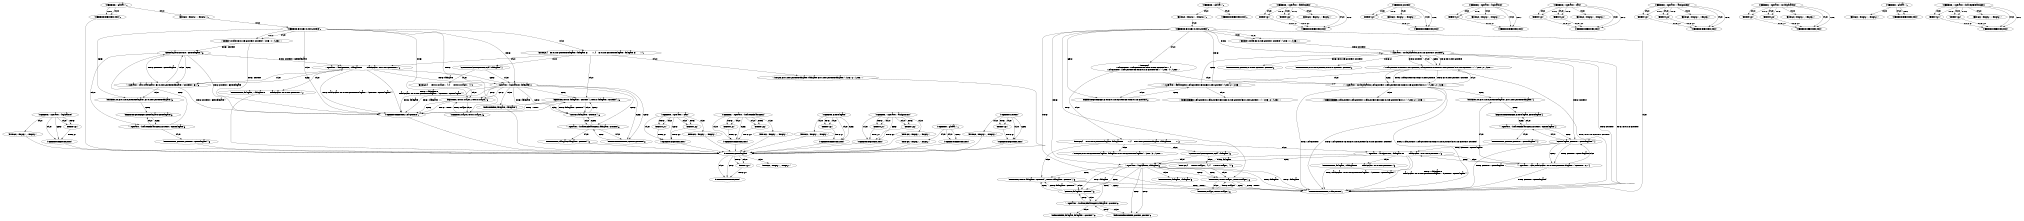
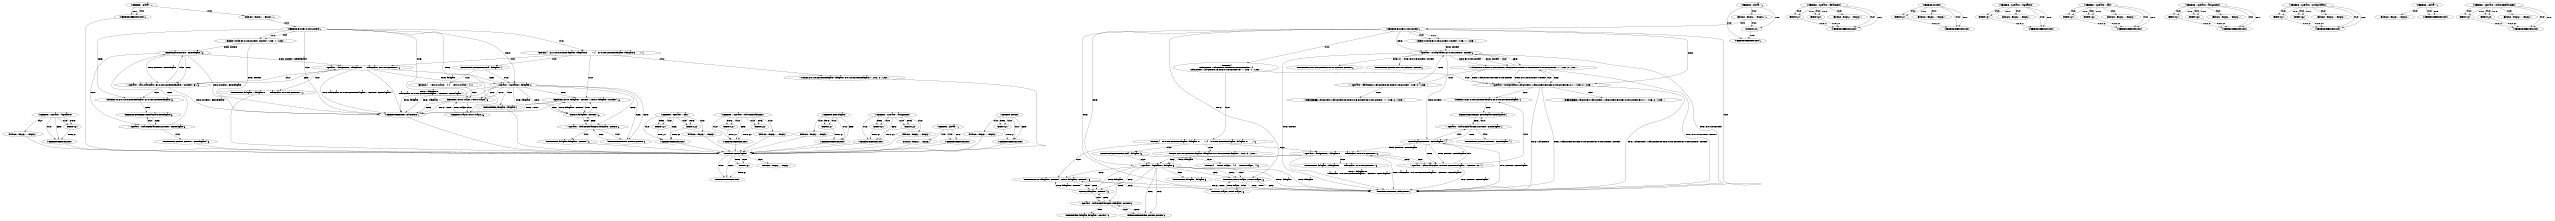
  digraph {
    n1 [label=<(METHOD,&lt;operator&gt;.logicalNot)>]
    n2 [label=<(PARAM,p1)>]
    n3 [label=<(BLOCK,&lt;empty&gt;,&lt;empty&gt;)>]
    n4 [label=<(METHOD_RETURN,ANY)>]
    n5 [label=<(METHOD,GetDelegate)>]
    n6 [label=<(PARAM,p1)>]
    n7 [label=<(BLOCK,&lt;empty&gt;,&lt;empty&gt;)>]
    n8 [label=<(METHOD_RETURN,ANY)>]
    n9 [label=<(METHOD,&lt;global&gt;)<SUB>1</SUB>>]
    n10 [label=<(BLOCK,&lt;empty&gt;,&lt;empty&gt;)<SUB>1</SUB>>]
    n11 [label=<(METHOD_RETURN,ANY)<SUB>1</SUB>>]
    n12 [label=<(METHOD,FromBrowserContext)<SUB>1</SUB>>]
    n13 [label="<(PARAM,oxide::BrowserContext* context)<SUB>1</SUB>>"]
    n14 [label=<(BLOCK,{    BrowserContextDelegate* delegate =        ...,{    BrowserContextDelegate* delegate =        ...)<SUB>1</SUB>>]
    n15 [label=<(UNKNOWN,BrowserContextDelegate*,BrowserContextDelegate*)<SUB>3</SUB>>]
    n16 [label=<(&lt;operator&gt;.logicalNot,!delegate)<SUB>4</SUB>>]
    n17 [label=<(RETURN,return nullptr;,return nullptr;)<SUB>5</SUB>>]
    n18 [label=<(LITERAL,nullptr,return nullptr;)<SUB>5</SUB>>]
    n19 [label=<(METHOD_RETURN,WebContext)<SUB>1</SUB>>]
    n20 [label=<(GetDelegate,context-&gt;GetDelegate())<SUB>3</SUB>>]
    n21 [label="<(LOCAL,BrowserContextDelegate* delegate: BrowserContextDelegate*)<SUB>2</SUB>>"]
    n22 [label=<(&lt;operator&gt;.assignment,* delegate =        static_cast&lt;BrowserContextD...)<SUB>2</SUB>>]
    n23 [label=<(CONTROL_STRUCTURE,IF,if (!delegate))<SUB>4</SUB>>]
    n24 [label=<(RETURN,return delegate-&gt;context();,return delegate-&gt;context();)<SUB>8</SUB>>]
    n25 [label=<(FIELD_IDENTIFIER,GetDelegate,GetDelegate)<SUB>3</SUB>>]
    n26 [label=<(IDENTIFIER,delegate,!delegate)<SUB>4</SUB>>]
    n27 [label=<(context,delegate-&gt;context())<SUB>8</SUB>>]
    n28 [label=<(&lt;operator&gt;.indirectFieldAccess,delegate-&gt;context)<SUB>8</SUB>>]
    n29 [label=<(FIELD_IDENTIFIER,context,context)<SUB>8</SUB>>]
    n30 [label=<(&lt;operator&gt;.cast,static_cast&lt;BrowserContextDelegate*&gt;(context-&gt;G...)<SUB>3</SUB>>]
    n31 [label=<(&lt;operator&gt;.indirectFieldAccess,context-&gt;GetDelegate)<SUB>3</SUB>>]
    n32 [label=<(IDENTIFIER,delegate,* delegate =        static_cast&lt;BrowserContextD...)<SUB>2</SUB>>]
    n33 [label=<(BLOCK,{     return nullptr;   },{     return nullptr;   })<SUB>4</SUB>>]
    n34 [label=<(IDENTIFIER,context,context-&gt;GetDelegate())<SUB>3</SUB>>]
    n35 [label=<(IDENTIFIER,delegate,delegate-&gt;context())<SUB>8</SUB>>]
    n36 [label=<(METHOD,&lt;operator&gt;.cast)>]
    n37 [label=<(PARAM,p1)>]
    n38 [label=<(PARAM,p2)>]
    n39 [label=<(BLOCK,&lt;empty&gt;,&lt;empty&gt;)>]
    n40 [label=<(METHOD_RETURN,ANY)>]
    n41 [label=<(METHOD,&lt;operator&gt;.indirectFieldAccess)>]
    n42 [label=<(PARAM,p1)>]
    n43 [label=<(PARAM,p2)>]
    n44 [label=<(BLOCK,&lt;empty&gt;,&lt;empty&gt;)>]
    n45 [label=<(METHOD_RETURN,ANY)>]
    n46 [label=<(METHOD,GetDelegate)>]
    n47 [label=<(PARAM,p1)>]
    n48 [label=<(BLOCK,&lt;empty&gt;,&lt;empty&gt;)>]
    n49 [label=<(METHOD_RETURN,ANY)>]
    n50 [label=<(METHOD,&lt;operator&gt;.assignment)>]
    n51 [label=<(PARAM,p1)>]
    n52 [label=<(PARAM,p2)>]
    n53 [label=<(BLOCK,&lt;empty&gt;,&lt;empty&gt;)>]
    n54 [label=<(METHOD_RETURN,ANY)>]
    n55 [label=<(METHOD,&lt;global&gt;)<SUB>1</SUB>>]
    n56 [label=<(BLOCK,&lt;empty&gt;,&lt;empty&gt;)>]
    n57 [label=<(METHOD_RETURN,ANY)>]
    n58 [label=<(METHOD,context)>]
    n59 [label=<(PARAM,p1)>]
    n60 [label=<(BLOCK,&lt;empty&gt;,&lt;empty&gt;)>]
    n61 [label=<(METHOD_RETURN,ANY)>]
    n62 [label=<(METHOD,&lt;global&gt;)<SUB>1</SUB>>]
    n63 [label=<(BLOCK,&lt;empty&gt;,&lt;empty&gt;)<SUB>1</SUB>>]
+   n64 [label=<(UNKNOWN,,)>]
    n65 [label=<(METHOD_RETURN,ANY)<SUB>1</SUB>>]
    n66 [label=<(METHOD,FromBrowserContext)<SUB>1</SUB>>]
    n67 [label="<(PARAM,oxide::BrowserContext* context)<SUB>1</SUB>>"]
    n68 [label="<(BLOCK,{\nWebContext* WebContext::FromBrowserContext(Br...,{\nWebContext* WebContext::FromBrowserContext(Br...)<SUB>1</SUB>>"]
    n69 [label="<(&lt;operator&gt;.multiplication,WebContext* WebContext::FromBrowserContext(Brow...)<SUB>2</SUB>>"]
-   n70 [label=<(FIELD_IDENTIFIER,FromBrowserContext,FromBrowserContext)<SUB>2</SUB>>]
    n71 [label=<(&lt;operator&gt;.multiplication,BrowserContext* context)<SUB>2</SUB>>]
    n72 [label=<(&lt;operator&gt;.logicalNot,!delegate)<SUB>5</SUB>>]
    n73 [label=<(RETURN,return nullptr;,return nullptr;)<SUB>6</SUB>>]
    n74 [label=<(LITERAL,nullptr,return nullptr;)<SUB>6</SUB>>]
    n75 [label=<(METHOD_RETURN,WebContext)<SUB>1</SUB>>]
    n76 [label=<(BLOCK,{    BrowserContextDelegate* delegate =        ...,{    BrowserContextDelegate* delegate =        ...)<SUB>2</SUB>>]
    n77 [label="<(IDENTIFIER,WebContext,WebContext* WebContext::FromBrowserContext(Brow...)<SUB>2</SUB>>"]
    n78 [label="<(WebContext.FromBrowserContext,WebContext::FromBrowserContext(BrowserContext* ...)<SUB>2</SUB>>"]
    n79 [label=<(UNKNOWN,BrowserContextDelegate*,BrowserContextDelegate*)<SUB>4</SUB>>]
    n80 [label="<(&lt;operator&gt;.fieldAccess,WebContext::FromBrowserContext)<SUB>2</SUB>>"]
    n81 [label=<(IDENTIFIER,BrowserContext,BrowserContext* context)<SUB>2</SUB>>]
    n82 [label=<(IDENTIFIER,context,BrowserContext* context)<SUB>2</SUB>>]
    n83 [label=<(GetDelegate,context-&gt;GetDelegate())<SUB>4</SUB>>]
    n84 [label=<(RETURN,return delegate-&gt;context();,return delegate-&gt;context();)<SUB>9</SUB>>]
    n85 [label=<(IDENTIFIER,delegate,!delegate)<SUB>5</SUB>>]
    n86 [label=<(context,delegate-&gt;context())<SUB>9</SUB>>]
    n87 [label=<(&lt;operator&gt;.indirectFieldAccess,delegate-&gt;context)<SUB>9</SUB>>]
    n88 [label=<(FIELD_IDENTIFIER,context,context)<SUB>9</SUB>>]
    n89 [label="<(LOCAL,BrowserContextDelegate* delegate: BrowserContextDelegate*)<SUB>3</SUB>>"]
    n90 [label=<(&lt;operator&gt;.assignment,* delegate =        static_cast&lt;BrowserContextD...)<SUB>3</SUB>>]
    n91 [label=<(CONTROL_STRUCTURE,IF,if (!delegate))<SUB>5</SUB>>]
    n92 [label=<(FIELD_IDENTIFIER,GetDelegate,GetDelegate)<SUB>4</SUB>>]
    n93 [label="<(IDENTIFIER,WebContext,WebContext::FromBrowserContext(BrowserContext* ...)<SUB>2</SUB>>"]
    n94 [label=<(&lt;operator&gt;.cast,static_cast&lt;BrowserContextDelegate*&gt;(context-&gt;G...)<SUB>4</SUB>>]
    n95 [label=<(&lt;operator&gt;.indirectFieldAccess,context-&gt;GetDelegate)<SUB>4</SUB>>]
    n96 [label=<(IDENTIFIER,delegate,* delegate =        static_cast&lt;BrowserContextD...)<SUB>3</SUB>>]
    n97 [label=<(BLOCK,{     return nullptr;   },{     return nullptr;   })<SUB>5</SUB>>]
    n98 [label=<(IDENTIFIER,context,context-&gt;GetDelegate())<SUB>4</SUB>>]
    n99 [label=<(IDENTIFIER,delegate,delegate-&gt;context())<SUB>9</SUB>>]
    n100 [label=<(METHOD,&lt;operator&gt;.fieldAccess)>]
    n101 [label=<(PARAM,p1)>]
    n102 [label=<(PARAM,p2)>]
    n103 [label=<(BLOCK,&lt;empty&gt;,&lt;empty&gt;)>]
    n104 [label=<(METHOD_RETURN,ANY)>]
    n105 [label=<(METHOD,context)>]
    n106 [label=<(PARAM,p1)>]
    n107 [label=<(BLOCK,&lt;empty&gt;,&lt;empty&gt;)>]
    n108 [label=<(METHOD_RETURN,ANY)>]
    n109 [label=<(METHOD,&lt;operator&gt;.logicalNot)>]
    n110 [label=<(PARAM,p1)>]
    n111 [label=<(BLOCK,&lt;empty&gt;,&lt;empty&gt;)>]
    n112 [label=<(METHOD_RETURN,ANY)>]
    n113 [label=<(METHOD,&lt;operator&gt;.cast)>]
    n114 [label=<(PARAM,p1)>]
    n115 [label=<(PARAM,p2)>]
    n116 [label=<(BLOCK,&lt;empty&gt;,&lt;empty&gt;)>]
    n117 [label=<(METHOD_RETURN,ANY)>]
    n118 [label=<(METHOD,&lt;operator&gt;.assignment)>]
    n119 [label=<(PARAM,p1)>]
    n120 [label=<(PARAM,p2)>]
    n121 [label=<(BLOCK,&lt;empty&gt;,&lt;empty&gt;)>]
    n122 [label=<(METHOD_RETURN,ANY)>]
    n123 [label=<(METHOD,&lt;operator&gt;.multiplication)>]
    n124 [label=<(PARAM,p1)>]
    n125 [label=<(PARAM,p2)>]
    n126 [label=<(BLOCK,&lt;empty&gt;,&lt;empty&gt;)>]
    n127 [label=<(METHOD_RETURN,ANY)>]
    n128 [label=<(METHOD,&lt;global&gt;)<SUB>1</SUB>>]
    n129 [label=<(BLOCK,&lt;empty&gt;,&lt;empty&gt;)>]
    n130 [label=<(METHOD_RETURN,ANY)>]
    n131 [label=<(METHOD,&lt;operator&gt;.indirectFieldAccess)>]
    n132 [label=<(PARAM,p1)>]
    n133 [label=<(PARAM,p2)>]
    n134 [label=<(BLOCK,&lt;empty&gt;,&lt;empty&gt;)>]
    n135 [label=<(METHOD_RETURN,ANY)>]
    n1 -> n2 [label="AST: "]
    n1 -> n2 [label="DDG: "]
    n1 -> n3 [label="AST: "]
    n1 -> n4 [label="AST: "]
    n1 -> n4 [label="CFG: "]
    n2 -> n4 [label="DDG: p1"]
    n3 -> n5
    n4 -> n5
    n5 -> n6 [label="AST: "]
    n5 -> n6 [label="DDG: "]
    n5 -> n7 [label="AST: "]
    n5 -> n8 [label="AST: "]
    n5 -> n8 [label="CFG: "]
    n6 -> n8 [label="DDG: p1"]
    n9 -> n10 [label="AST: "]
    n9 -> n11 [label="AST: "]
    n9 -> n11 [label="CFG: "]
    n10 -> n12 [label="AST: "]
    n11 -> n5
    n12 -> n13 [label="AST: "]
    n12 -> n13 [label="DDG: "]
    n12 -> n14 [label="AST: "]
    n12 -> n15 [label="CFG: "]
    n12 -> n16 [label="DDG: "]
    n12 -> n17 [label="DDG: "]
    n12 -> n18 [label="DDG: "]
    n12 -> n19 [label="AST: "]
    n13 -> n19 [label="DDG: context"]
    n13 -> n20 [label="DDG: context"]
    n14 -> n21 [label="AST: "]
    n14 -> n22 [label="AST: "]
    n14 -> n23 [label="AST: "]
    n14 -> n24 [label="AST: "]
    n15 -> n25 [label="CFG: "]
    n16 -> n17 [label="CFG: "]
    n16 -> n17 [label="CDG: "]
    n16 -> n19 [label="DDG: delegate"]
    n16 -> n19 [label="DDG: !delegate"]
    n16 -> n24 [label="CDG: "]
    n16 -> n26 [label="AST: "]
    n16 -> n27 [label="DDG: delegate"]
    n16 -> n27 [label="CDG: "]
    n16 -> n28 [label="CDG: "]
    n16 -> n29 [label="CFG: "]
    n16 -> n29 [label="CDG: "]
    n17 -> n18 [label="AST: "]
    n17 -> n19 [label="CFG: "]
    n17 -> n19 [label="DDG: &lt;RET&gt;"]
    n18 -> n17 [label="DDG: nullptr"]
    n19 -> n5
    n20 -> n19 [label="DDG: context-&gt;GetDelegate"]
    n20 -> n22 [label="DDG: context-&gt;GetDelegate"]
    n20 -> n30 [label="CFG: "]
    n20 -> n30 [label="DDG: context-&gt;GetDelegate"]
    n20 -> n31 [label="AST: "]
    n21 -> n5
    n22 -> n16 [label="CFG: "]
    n22 -> n16 [label="DDG: delegate"]
    n22 -> n19 [label="DDG: static_cast&lt;BrowserContextDelegate*&gt;(context-&gt;GetDelegate())"]
    n22 -> n19 [label="DDG: * delegate =\n       static_cast&lt;BrowserContextDelegate*&gt;(context-&gt;GetDelegate())"]
    n22 -> n30 [label="AST: "]
    n22 -> n32 [label="AST: "]
    n23 -> n16 [label="AST: "]
    n23 -> n33 [label="AST: "]
    n24 -> n19 [label="CFG: "]
    n24 -> n19 [label="DDG: &lt;RET&gt;"]
    n24 -> n27 [label="AST: "]
    n25 -> n31 [label="CFG: "]
    n26 -> n5
    n27 -> n24 [label="CFG: "]
    n27 -> n24 [label="DDG: delegate-&gt;context()"]
    n27 -> n28 [label="AST: "]
    n28 -> n27 [label="CFG: "]
    n28 -> n29 [label="AST: "]
    n28 -> n35 [label="AST: "]
    n29 -> n28 [label="CFG: "]
    n30 -> n15 [label="AST: "]
    n30 -> n19 [label="DDG: context-&gt;GetDelegate()"]
    n30 -> n20 [label="AST: "]
    n30 -> n22 [label="CFG: "]
    n31 -> n20 [label="CFG: "]
    n31 -> n25 [label="AST: "]
    n31 -> n34 [label="AST: "]
    n32 -> n5
    n33 -> n17 [label="AST: "]
    n34 -> n5
    n35 -> n5
    n36 -> n37 [label="AST: "]
    n36 -> n37 [label="DDG: "]
    n36 -> n38 [label="AST: "]
    n36 -> n38 [label="DDG: "]
    n36 -> n39 [label="AST: "]
    n36 -> n40 [label="AST: "]
    n36 -> n40 [label="CFG: "]
    n37 -> n40 [label="DDG: p1"]
    n38 -> n40 [label="DDG: p2"]
    n39 -> n5
    n40 -> n5
    n41 -> n42 [label="AST: "]
    n41 -> n42 [label="DDG: "]
    n41 -> n43 [label="AST: "]
    n41 -> n43 [label="DDG: "]
    n41 -> n44 [label="AST: "]
    n41 -> n45 [label="AST: "]
    n41 -> n45 [label="CFG: "]
    n42 -> n45 [label="DDG: p1"]
    n43 -> n45 [label="DDG: p2"]
    n44 -> n5
    n45 -> n5
    n46 -> n47 [label="AST: "]
    n46 -> n47 [label="DDG: "]
    n46 -> n48 [label="AST: "]
    n46 -> n49 [label="AST: "]
    n46 -> n49 [label="CFG: "]
    n47 -> n49 [label="DDG: p1"]
    n48 -> n5
    n49 -> n5
    n50 -> n51 [label="AST: "]
    n50 -> n51 [label="DDG: "]
    n50 -> n52 [label="AST: "]
    n50 -> n52 [label="DDG: "]
    n50 -> n53 [label="AST: "]
    n50 -> n54 [label="AST: "]
    n50 -> n54 [label="CFG: "]
    n51 -> n54 [label="DDG: p1"]
    n52 -> n54 [label="DDG: p2"]
    n53 -> n5
    n54 -> n5
    n55 -> n56 [label="AST: "]
    n55 -> n57 [label="AST: "]
    n55 -> n57 [label="CFG: "]
    n56 -> n5
    n57 -> n5
    n58 -> n59 [label="AST: "]
    n58 -> n59 [label="DDG: "]
    n58 -> n60 [label="AST: "]
    n58 -> n61 [label="AST: "]
    n58 -> n61 [label="CFG: "]
    n59 -> n61 [label="DDG: p1"]
    n60 -> n5
    n61 -> n5
    n62 -> n63 [label="AST: "]
+   n62 -> n64 [label="CFG: "]
    n62 -> n65 [label="AST: "]
+   n63 -> n64 [label="AST: "]
    n63 -> n66 [label="AST: "]
+   n64 -> n65 [label="CFG: "]
    n66 -> n67 [label="AST: "]
    n66 -> n67 [label="DDG: "]
    n66 -> n68 [label="AST: "]
    n66 -> n69 [label="DDG: "]
-   n66 -> n70 [label="CFG: "]
    n66 -> n71 [label="DDG: "]
    n66 -> n72 [label="DDG: "]
    n66 -> n73 [label="DDG: "]
    n66 -> n74 [label="DDG: "]
    n66 -> n75 [label="AST: "]
    n67 -> n71 [label="DDG: context"]
    n68 -> n69 [label="AST: "]
    n68 -> n76 [label="AST: "]
    n69 -> n75 [label="DDG: WebContext"]
    n69 -> n75 [label="DDG: WebContext::FromBrowserContext(BrowserContext* context)"]
    n69 -> n75 [label="DDG: WebContext* WebContext::FromBrowserContext(BrowserContext* context)"]
    n69 -> n77 [label="AST: "]
    n69 -> n78 [label="AST: "]
    n69 -> n79 [label="CFG: "]
-   n70 -> n80 [label="CFG: "]
    n71 -> n75 [label="DDG: context"]
    n71 -> n75 [label="DDG: BrowserContext"]
    n71 -> n78 [label="CFG: "]
    n71 -> n78 [label="DDG: BrowserContext"]
    n71 -> n78 [label="DDG: context"]
    n71 -> n81 [label="DDG: p1"]
    n71 -> n82 [label="DDG: BrowserContext* context"]
    n71 -> n83 [label="DDG: context"]
    n72 -> n73 [label="CFG: "]
    n72 -> n73 [label="CDG: "]
    n72 -> n75 [label="DDG: delegate"]
    n72 -> n75 [label="DDG: !delegate"]
    n72 -> n84 [label="CDG: "]
    n72 -> n85 [label="AST: "]
    n72 -> n86 [label="DDG: delegate"]
    n72 -> n86 [label="CDG: "]
    n72 -> n87 [label="CDG: "]
    n72 -> n88 [label="CFG: "]
    n72 -> n88 [label="CDG: "]
    n73 -> n74 [label="AST: "]
    n73 -> n75 [label="CFG: "]
    n73 -> n75 [label="DDG: &lt;RET&gt;"]
    n74 -> n73 [label="DDG: nullptr"]
    n76 -> n84 [label="AST: "]
    n76 -> n89 [label="AST: "]
    n76 -> n90 [label="AST: "]
    n76 -> n91 [label="AST: "]
    n78 -> n69 [label="CFG: "]
    n78 -> n69 [label="DDG: WebContext::FromBrowserContext"]
    n78 -> n69 [label="DDG: BrowserContext* context"]
    n78 -> n71 [label="AST: "]
    n78 -> n75 [label="DDG: BrowserContext* context"]
    n78 -> n80 [label="AST: "]
    n79 -> n92 [label="CFG: "]
-   n80 -> n70 [label="AST: "]
    n80 -> n71 [label="CFG: "]
    n80 -> n93 [label="AST: "]
    n83 -> n75 [label="DDG: context-&gt;GetDelegate"]
    n83 -> n90 [label="DDG: context-&gt;GetDelegate"]
    n83 -> n94 [label="CFG: "]
    n83 -> n94 [label="DDG: context-&gt;GetDelegate"]
    n83 -> n95 [label="AST: "]
    n84 -> n75 [label="CFG: "]
    n84 -> n75 [label="DDG: &lt;RET&gt;"]
    n84 -> n86 [label="AST: "]
    n86 -> n84 [label="CFG: "]
    n86 -> n84 [label="DDG: delegate-&gt;context()"]
    n86 -> n87 [label="AST: "]
    n87 -> n86 [label="CFG: "]
    n87 -> n88 [label="AST: "]
    n87 -> n99 [label="AST: "]
    n88 -> n87 [label="CFG: "]
    n90 -> n72 [label="CFG: "]
    n90 -> n72 [label="DDG: delegate"]
    n90 -> n75 [label="DDG: static_cast&lt;BrowserContextDelegate*&gt;(context-&gt;GetDelegate())"]
    n90 -> n75 [label="DDG: * delegate =\n       static_cast&lt;BrowserContextDelegate*&gt;(context-&gt;GetDelegate())"]
    n90 -> n94 [label="AST: "]
    n90 -> n96 [label="AST: "]
    n91 -> n72 [label="AST: "]
    n91 -> n97 [label="AST: "]
    n92 -> n95 [label="CFG: "]
    n94 -> n75 [label="DDG: context-&gt;GetDelegate()"]
    n94 -> n79 [label="AST: "]
    n94 -> n83 [label="AST: "]
    n94 -> n90 [label="CFG: "]
    n95 -> n83 [label="CFG: "]
    n95 -> n92 [label="AST: "]
    n95 -> n98 [label="AST: "]
    n97 -> n73 [label="AST: "]
    n100 -> n101 [label="AST: "]
    n100 -> n101 [label="DDG: "]
    n100 -> n102 [label="AST: "]
    n100 -> n102 [label="DDG: "]
    n100 -> n103 [label="AST: "]
    n100 -> n104 [label="AST: "]
    n100 -> n104 [label="CFG: "]
    n101 -> n104 [label="DDG: p1"]
    n102 -> n104 [label="DDG: p2"]
    n105 -> n106 [label="AST: "]
    n105 -> n106 [label="DDG: "]
    n105 -> n107 [label="AST: "]
    n105 -> n108 [label="AST: "]
    n105 -> n108 [label="CFG: "]
    n106 -> n108 [label="DDG: p1"]
    n109 -> n110 [label="AST: "]
    n109 -> n110 [label="DDG: "]
    n109 -> n111 [label="AST: "]
    n109 -> n112 [label="AST: "]
    n109 -> n112 [label="CFG: "]
    n110 -> n112 [label="DDG: p1"]
    n113 -> n114 [label="AST: "]
    n113 -> n114 [label="DDG: "]
    n113 -> n115 [label="AST: "]
    n113 -> n115 [label="DDG: "]
    n113 -> n116 [label="AST: "]
    n113 -> n117 [label="AST: "]
    n113 -> n117 [label="CFG: "]
    n114 -> n117 [label="DDG: p1"]
    n115 -> n117 [label="DDG: p2"]
    n118 -> n119 [label="AST: "]
    n118 -> n119 [label="DDG: "]
    n118 -> n120 [label="AST: "]
    n118 -> n120 [label="DDG: "]
    n118 -> n121 [label="AST: "]
    n118 -> n122 [label="AST: "]
    n118 -> n122 [label="CFG: "]
    n119 -> n122 [label="DDG: p1"]
    n120 -> n122 [label="DDG: p2"]
    n123 -> n124 [label="AST: "]
    n123 -> n124 [label="DDG: "]
    n123 -> n125 [label="AST: "]
    n123 -> n125 [label="DDG: "]
    n123 -> n126 [label="AST: "]
    n123 -> n127 [label="AST: "]
    n123 -> n127 [label="CFG: "]
    n124 -> n127 [label="DDG: p1"]
    n125 -> n127 [label="DDG: p2"]
    n128 -> n129 [label="AST: "]
    n128 -> n130 [label="AST: "]
    n128 -> n130 [label="CFG: "]
    n131 -> n132 [label="AST: "]
    n131 -> n132 [label="DDG: "]
    n131 -> n133 [label="AST: "]
    n131 -> n133 [label="DDG: "]
    n131 -> n134 [label="AST: "]
    n131 -> n135 [label="AST: "]
    n131 -> n135 [label="CFG: "]
    n132 -> n135 [label="DDG: p1"]
    n133 -> n135 [label="DDG: p2"]
  }
